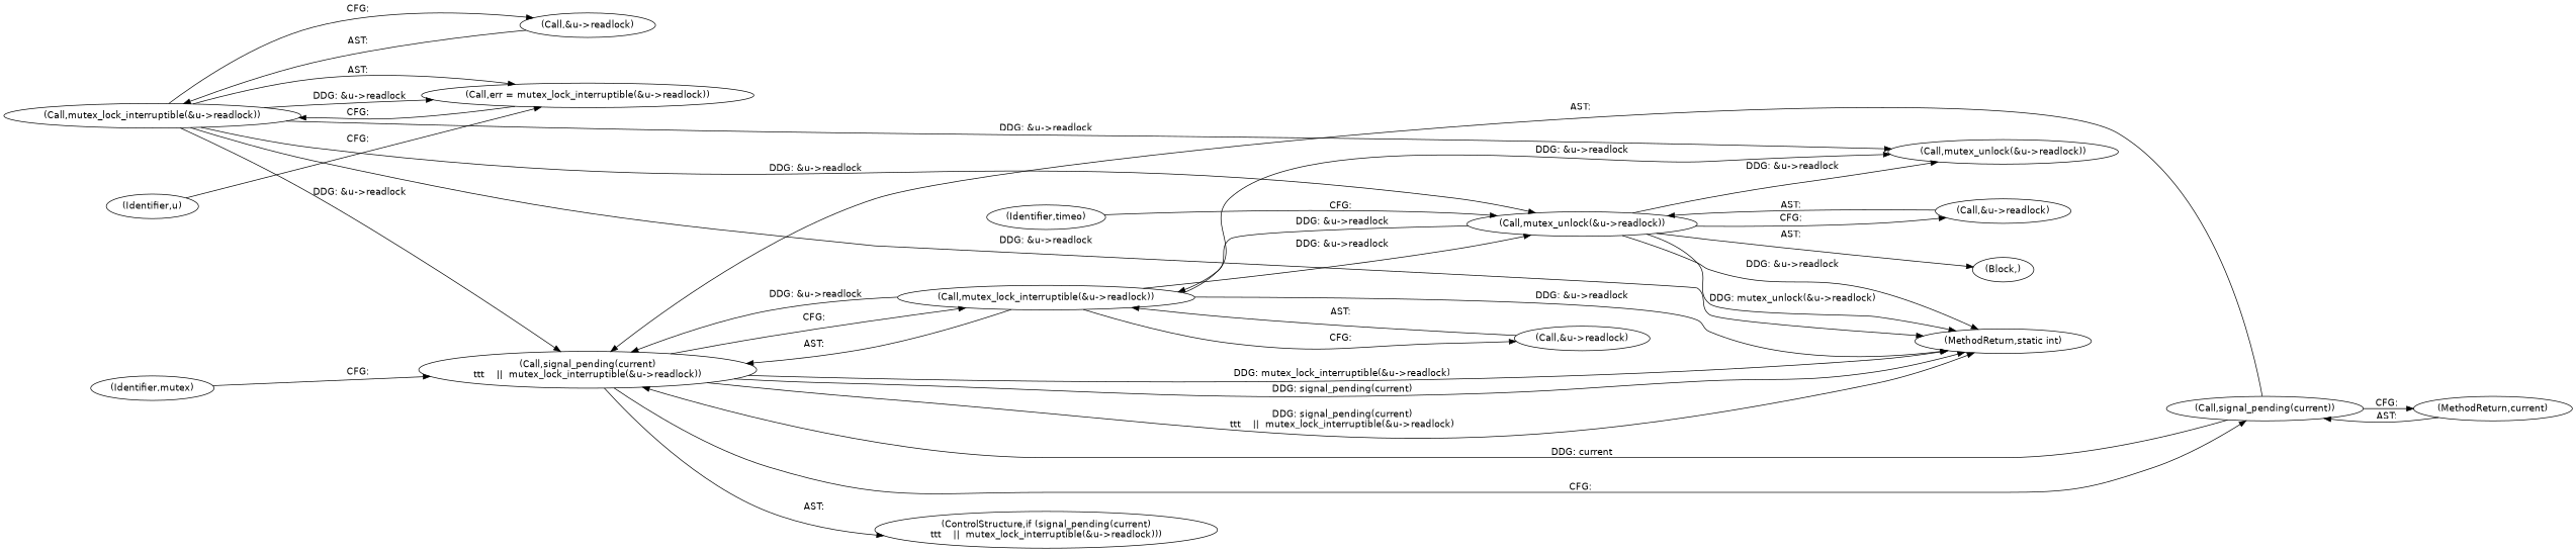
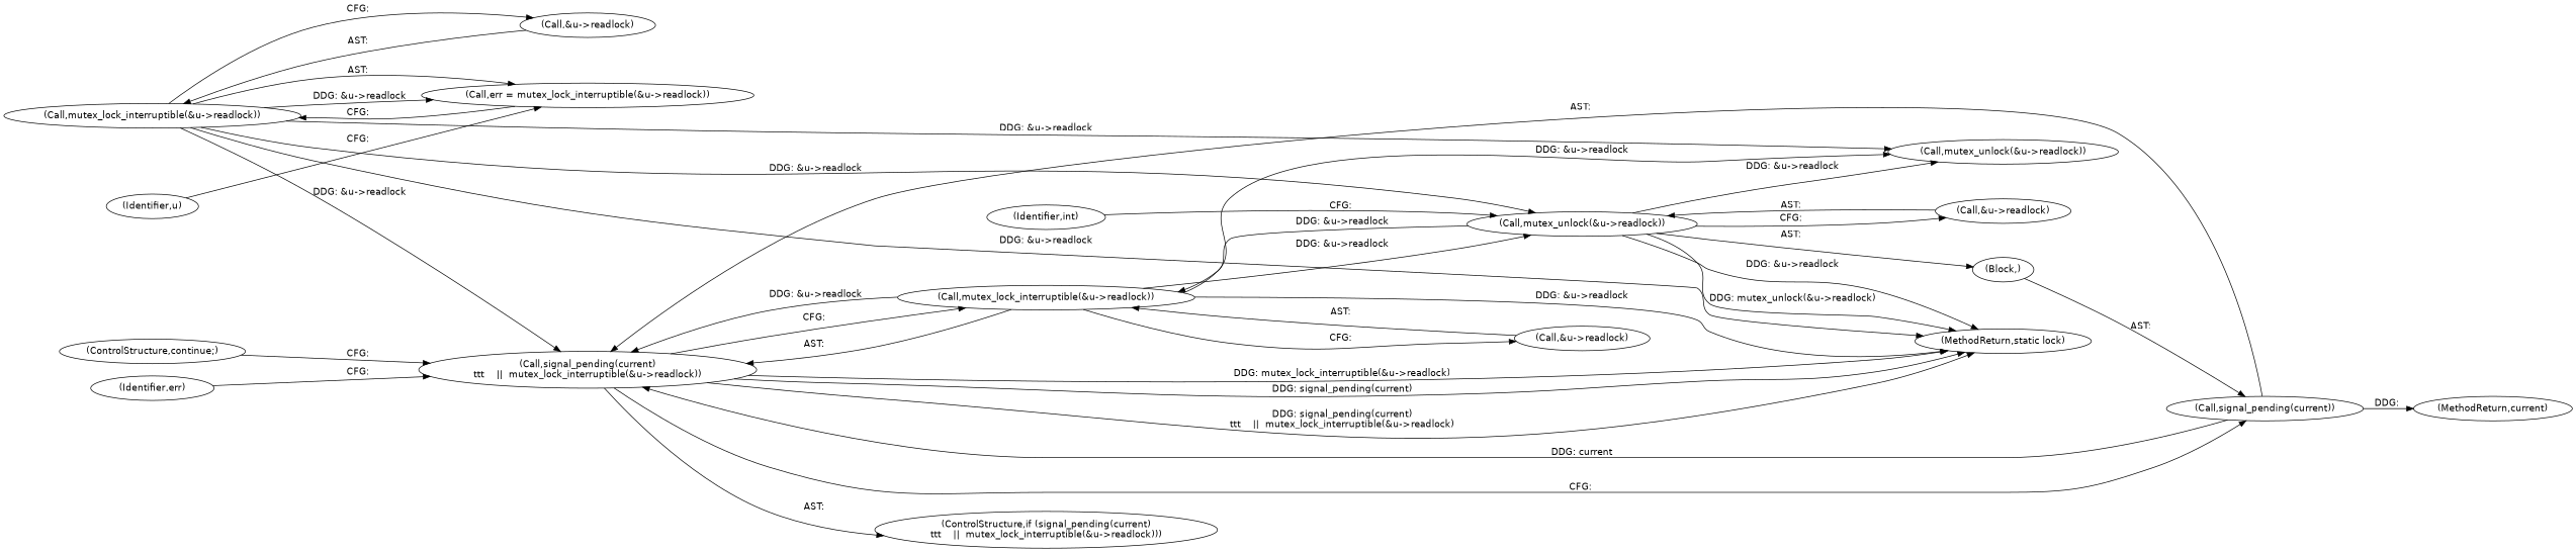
  digraph {
    fontname="DejaVu Sans"
    rankdir=LR
    node [fontname="DejaVu Sans"]
    edge [fontname="DejaVu Sans"]
    n1 [label="(Call,signal_pending(current)\n\t\t\t    ||  mutex_lock_interruptible(&u->readlock))"]
    n2 [label="(Call,signal_pending(current))"]
    n3 [label="(Call,mutex_lock_interruptible(&u->readlock))"]
-   n4 [label="(MethodReturn,static int)"]
+   n4 [label="(MethodReturn,static lock)"]
    n5 [label="(ControlStructure,if (signal_pending(current)\n\t\t\t    ||  mutex_lock_interruptible(&u->readlock)))"]
    n6 [label="(MethodReturn,current)"]
    n7 [label="(Call,mutex_unlock(&u->readlock))"]
    n8 [label="(Call,&u->readlock)"]
    n9 [label="(Call,mutex_unlock(&u->readlock))"]
    n10 [label="(Call,&u->readlock)"]
    n11 [label="(Block,)"]
    n12 [label="(Call,mutex_lock_interruptible(&u->readlock))"]
    n13 [label="(Call,err = mutex_lock_interruptible(&u->readlock))"]
    n14 [label="(Call,&u->readlock)"]
-   n16 [label="(Identifier,timeo)"]
+   n15 [label="(ControlStructure,continue;)"]
+   n16 [label="(Identifier,int)"]
    n17 [label="(Identifier,u)"]
-   n18 [label="(Identifier,mutex)"]
+   n18 [label="(Identifier,err)"]
    n1 -> n2 [label="CFG: "]
    n1 -> n3 [label="CFG: "]
    n1 -> n4 [label="DDG: mutex_lock_interruptible(&u->readlock)"]
    n1 -> n4 [label="DDG: signal_pending(current)"]
    n1 -> n4 [label="DDG: signal_pending(current)\n\t\t\t    ||  mutex_lock_interruptible(&u->readlock)"]
    n1 -> n5 [label="AST: "]
    n2 -> n1 [label="AST: "]
    n2 -> n1 [label="DDG: current"]
-   n2 -> n6 [label="CFG: "]
+   n2 -> n6 [label="DDG: "]
    n3 -> n1 [label="AST: "]
    n3 -> n1 [label="DDG: &u->readlock"]
    n3 -> n4 [label="DDG: &u->readlock"]
    n3 -> n7 [label="DDG: &u->readlock"]
    n3 -> n8 [label="CFG: "]
    n3 -> n9 [label="DDG: &u->readlock"]
-   n6 -> n2 [label="AST: "]
+   n11 -> n2 [label="AST: "]
    n7 -> n3 [label="DDG: &u->readlock"]
    n7 -> n4 [label="DDG: &u->readlock"]
    n7 -> n4 [label="DDG: mutex_unlock(&u->readlock)"]
    n7 -> n9 [label="DDG: &u->readlock"]
    n7 -> n10 [label="CFG: "]
    n7 -> n11 [label="AST: "]
    n8 -> n3 [label="AST: "]
    n10 -> n7 [label="AST: "]
    n12 -> n1 [label="DDG: &u->readlock"]
    n12 -> n4 [label="DDG: &u->readlock"]
    n12 -> n7 [label="DDG: &u->readlock"]
    n12 -> n9 [label="DDG: &u->readlock"]
    n12 -> n13 [label="AST: "]
    n12 -> n13 [label="DDG: &u->readlock"]
    n12 -> n14 [label="CFG: "]
    n13 -> n12 [label="CFG: "]
    n14 -> n12 [label="AST: "]
+   n15 -> n1 [label="CFG: "]
    n16 -> n7 [label="CFG: "]
    n17 -> n13 [label="CFG: "]
    n18 -> n1 [label="CFG: "]
  }
